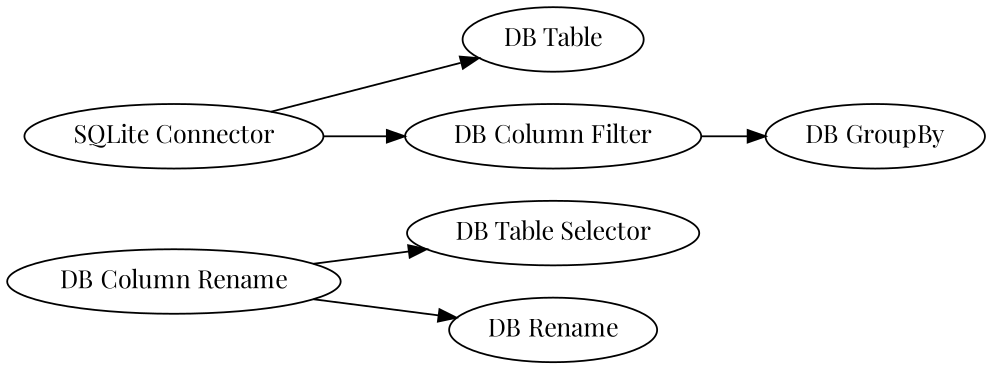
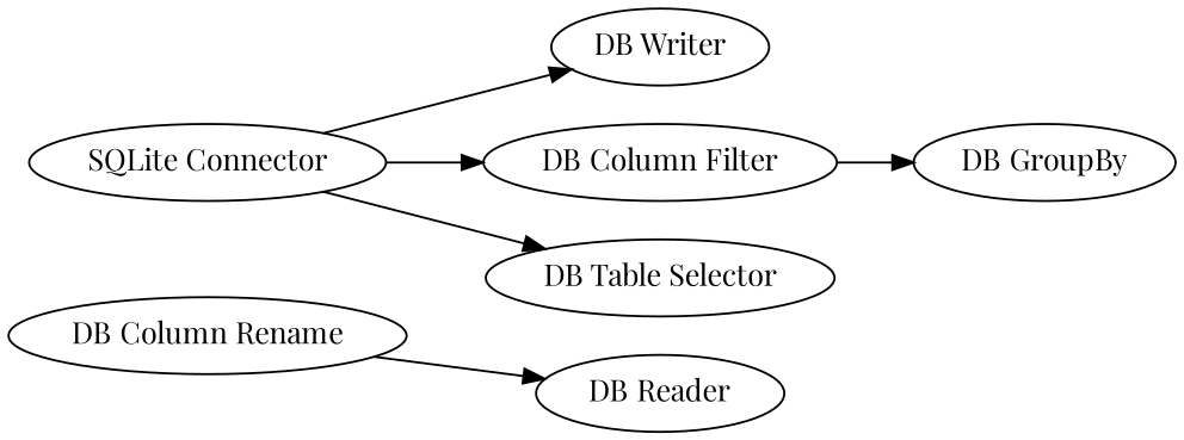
  digraph {
    fontname="Playfair Display"
    rankdir=LR
    node [fontname="Playfair Display"]
    edge [fontname="Playfair Display"]
    n1 [label="SQLite Connector"]
    n2 [label="DB Table Selector"]
-   n3 [label="DB Table"]
+   n3 [label="DB Writer"]
    n4 [label="DB Column Filter"]
    n5 [label="DB GroupBy"]
-   n6 [label="DB Rename"]
+   n6 [label="DB Reader"]
    n7 [label="DB Column Rename"]
-   n7 -> n2
+   n1 -> n2
    n1 -> n3
    n1 -> n4
    n4 -> n5
    n7 -> n6
  }
